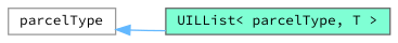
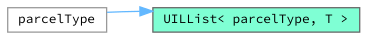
  digraph {
    rankdir=LR
    fontname="Source Code Pro"
    node [fontname="Source Code Pro" fontsize=10 shape=box style=filled]
    n1 [color=grey60 fillcolor=white height=0.2 label=parcelType width=0.4]
    n2 [color=grey40 fillcolor=aquamarine height=0.2 label="UILList\< parcelType, T \>" width=0.4]
-   n1 -> n2 [color=steelblue1 dir=back fontname="Source Code Pro" fontsize=10 labelfontname=Helvetica labelfontsize=10 style=solid]
+   n2 -> n1 [color=steelblue1 dir=back fontname="Source Code Pro" fontsize=10 labelfontname=Helvetica labelfontsize=10 style=solid]
  }
